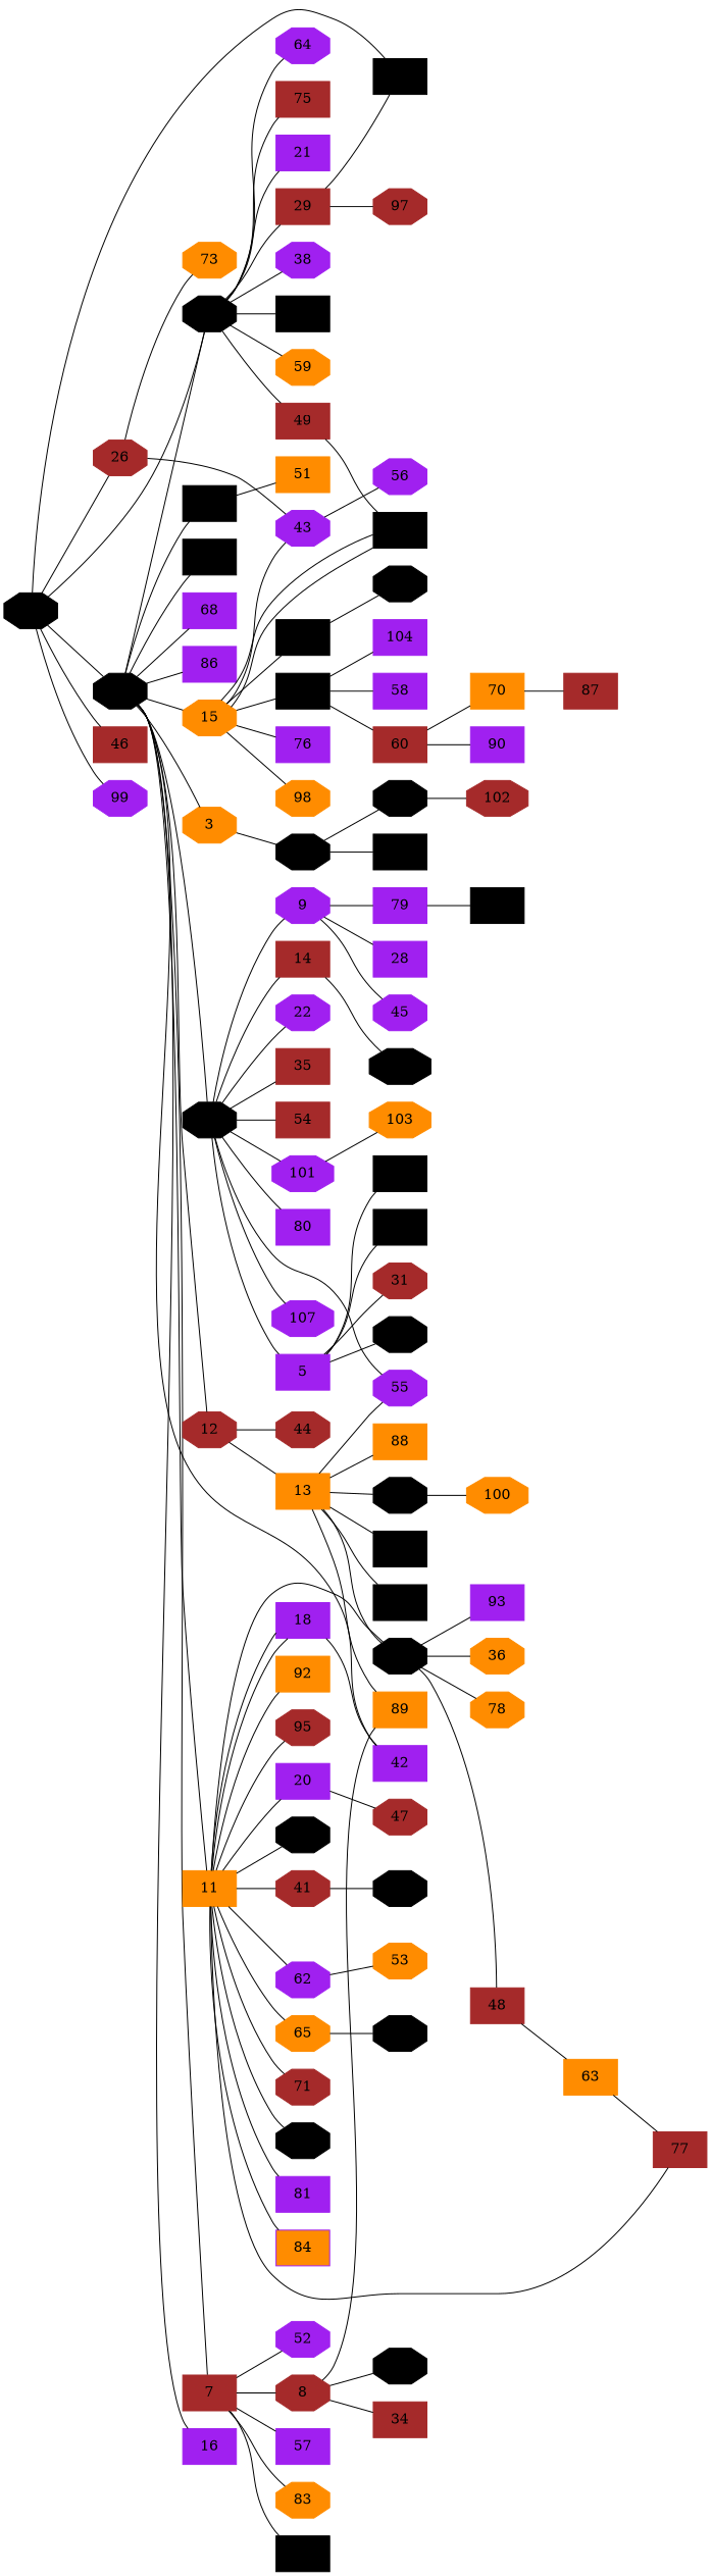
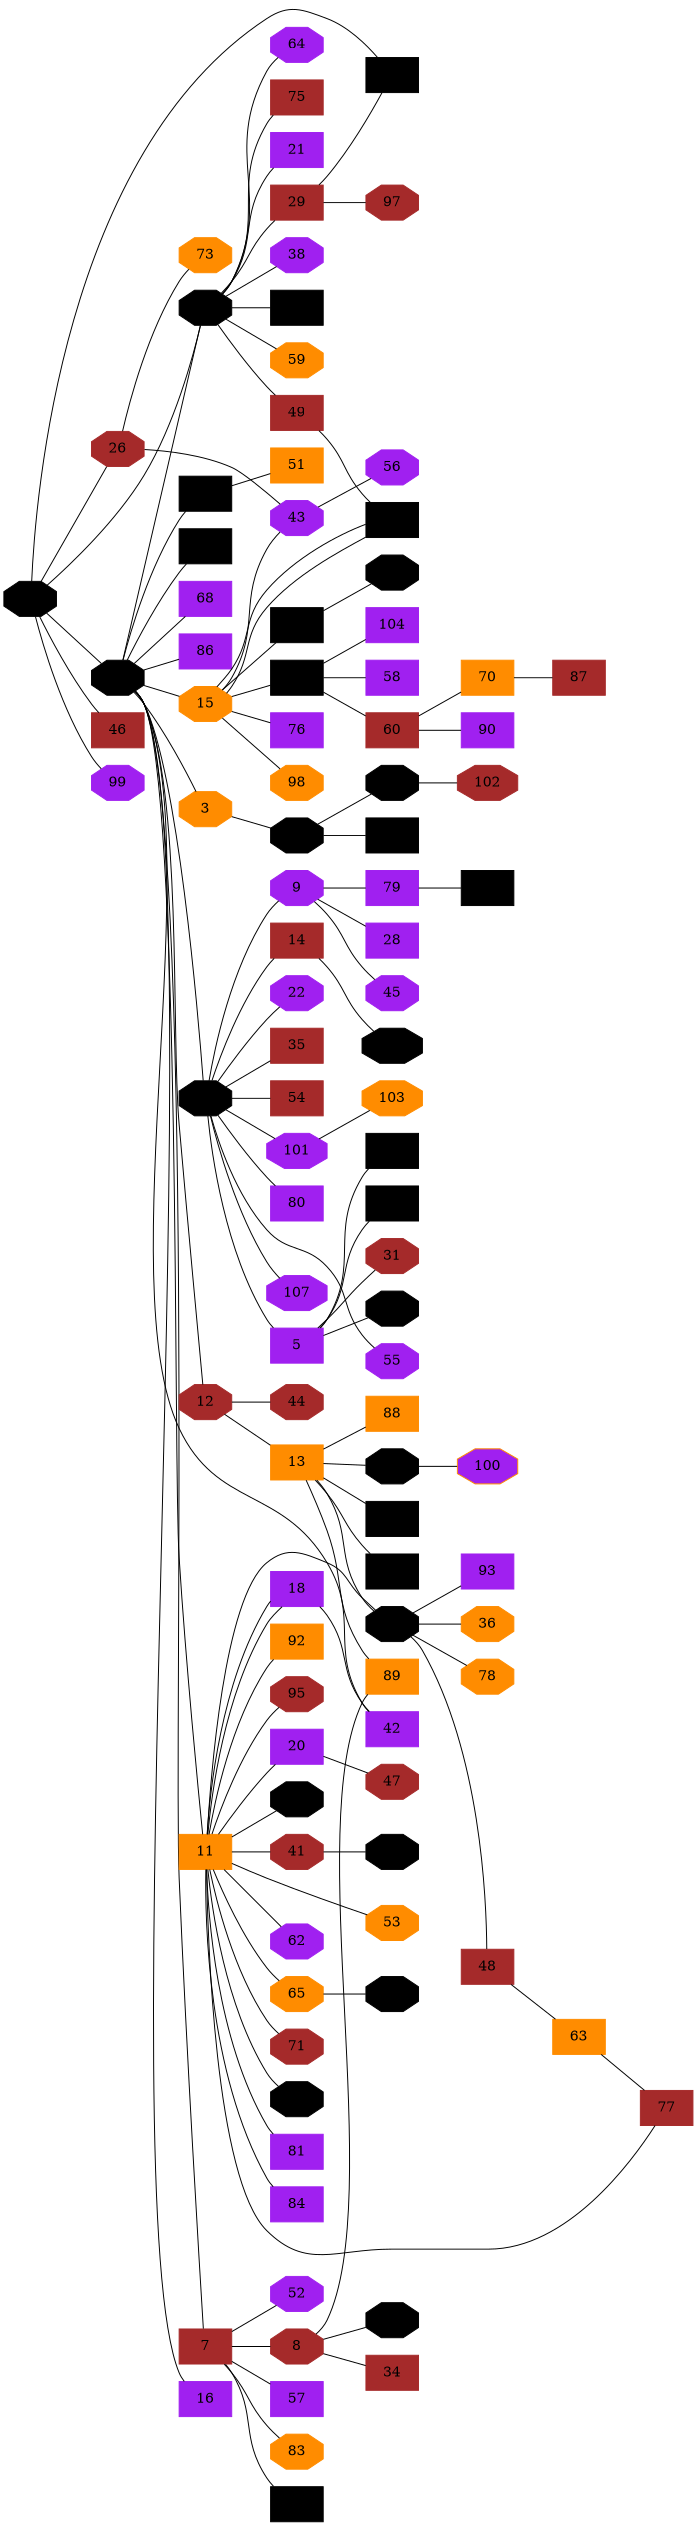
  graph {
    rankdir=LR
    node [color=purple shape=box style=filled]
    1 [color=black shape=octagon]
    2 [color=black shape=octagon]
    6 [color=black shape=octagon]
    26 [color=brown shape=octagon]
    32 [color=black]
    46 [color=brown]
    99 [shape=octagon]
    3 [color=darkorange shape=octagon]
    4 [color=black shape=octagon]
    7 [color=brown]
    11 [color=darkorange]
    12 [color=brown shape=octagon]
    15 [color=darkorange shape=octagon]
    16
    42
    50 [color=black]
    67 [color=black]
    68
    86
    21
    29 [color=brown]
    38 [shape=octagon]
    40 [color=black]
    49 [color=brown]
    59 [color=darkorange shape=octagon]
    64 [shape=octagon]
    75 [color=brown]
    43 [shape=octagon]
    73 [color=darkorange shape=octagon]
    19 [color=black shape=octagon]
    5
    9 [shape=octagon]
    14 [color=brown]
    22 [shape=octagon]
    35 [color=brown]
    54 [color=brown]
    55 [shape=octagon]
    80
    101 [shape=octagon]
    107 [shape=octagon]
    8 [color=brown shape=octagon]
    52 [shape=octagon]
    57
    83 [color=darkorange shape=octagon]
    96 [color=black]
    18
    20
    23 [color=black shape=octagon]
    30 [color=black shape=octagon]
    41 [color=brown shape=octagon]
    53 [color=darkorange shape=octagon]
    62 [shape=octagon]
    65 [color=darkorange shape=octagon]
    71 [color=brown shape=octagon]
    74 [color=black shape=octagon]
    77 [color=brown]
    81
-   84 [fillcolor=darkorange]
+   84
    92 [color=darkorange]
    95 [color=brown shape=octagon]
    13 [color=darkorange]
    44 [color=brown shape=octagon]
    24 [color=black]
    37 [color=black]
    76
    94 [color=black]
    98 [color=darkorange shape=octagon]
    51 [color=darkorange]
    25 [color=black shape=octagon]
    27 [color=black]
    10 [color=black]
    17 [color=black]
    31 [color=brown shape=octagon]
    91 [color=black shape=octagon]
    28
    45 [shape=octagon]
    79
    106 [color=black shape=octagon]
    103 [color=darkorange shape=octagon]
    97 [color=brown shape=octagon]
    34 [color=brown]
    69 [color=black shape=octagon]
    89 [color=darkorange]
    82 [color=black]
    47 [color=brown shape=octagon]
    36 [color=darkorange shape=octagon]
    48 [color=brown]
    78 [color=darkorange shape=octagon]
    93
    85 [color=black shape=octagon]
    72 [color=black shape=octagon]
    39 [color=black shape=octagon]
    61 [color=black]
    66 [color=black]
    88 [color=darkorange]
-   100 [color=darkorange shape=octagon]
+   100 [color=darkorange shape=octagon fillcolor=purple]
    33 [color=black shape=octagon]
    58
    60 [color=brown]
    104
    56 [shape=octagon]
    102 [color=brown shape=octagon]
    63 [color=darkorange]
    70 [color=darkorange]
    90
    87 [color=brown]
    1 -- 2
    1 -- 6
    1 -- 26
    1 -- 32
    1 -- 46
    1 -- 99
    2 -- 6
    2 -- 3
    2 -- 4
    2 -- 7
    2 -- 11
    2 -- 12
    2 -- 15
    2 -- 16
    2 -- 42
    2 -- 50
    2 -- 67
    2 -- 68
    2 -- 86
    6 -- 21
    6 -- 29
    6 -- 38
    6 -- 40
    6 -- 49
    6 -- 59
    6 -- 64
    6 -- 75
    26 -- 43
    26 -- 73
    3 -- 19
    4 -- 5
    4 -- 9
    4 -- 14
    4 -- 22
    4 -- 35
    4 -- 54
    4 -- 55
    4 -- 80
    4 -- 101
    4 -- 107
    7 -- 8
    7 -- 52
    7 -- 57
    7 -- 83
    7 -- 96
    11 -- 18
    11 -- 18
    11 -- 20
    11 -- 23
    11 -- 30
    11 -- 41
-   62 -- 53
+   11 -- 53
    11 -- 62
    11 -- 65
    11 -- 71
    11 -- 74
    11 -- 77
    11 -- 81
    11 -- 84
    11 -- 92
    11 -- 95
    12 -- 13
    12 -- 44
    15 -- 43
    15 -- 24
    15 -- 37
    15 -- 76
    15 -- 94
    15 -- 94
    15 -- 98
    50 -- 51
    29 -- 32
    29 -- 97
    49 -- 94
    43 -- 56
    19 -- 25
    19 -- 27
    5 -- 10
    5 -- 17
    5 -- 31
    5 -- 91
    9 -- 28
    9 -- 45
    9 -- 79
    14 -- 106
    101 -- 103
    8 -- 34
    8 -- 69
    8 -- 89
    18 -- 42
    20 -- 47
    30 -- 36
    30 -- 48
    30 -- 78
    30 -- 93
    41 -- 85
    65 -- 72
-   13 -- 55
    13 -- 30
    13 -- 89
    13 -- 39
    13 -- 61
    13 -- 66
    13 -- 88
    24 -- 33
    37 -- 58
    37 -- 60
    37 -- 104
    25 -- 102
    79 -- 82
    48 -- 63
    39 -- 100
    60 -- 70
    60 -- 90
    63 -- 77
    70 -- 87
  }
